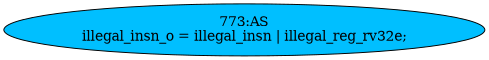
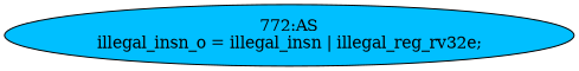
  strict digraph {
-   n1 [ast="<pyverilog.vparser.ast.Assign object at 0x7f2237101990>" def_var="['illegal_insn_o']" fillcolor=deepskyblue label="773:AS\nillegal_insn_o = illegal_insn | illegal_reg_rv32e;" statements="[]" style=filled typ=Assign use_var="['illegal_insn', 'illegal_reg_rv32e']"]
+   n1 [ast="<pyverilog.vparser.ast.Assign object at 0x7f2237101990>" def_var="['illegal_insn_o']" fillcolor=deepskyblue label="772:AS\nillegal_insn_o = illegal_insn | illegal_reg_rv32e;" statements="[]" style=filled typ=Assign use_var="['illegal_insn', 'illegal_reg_rv32e']"]
  }
